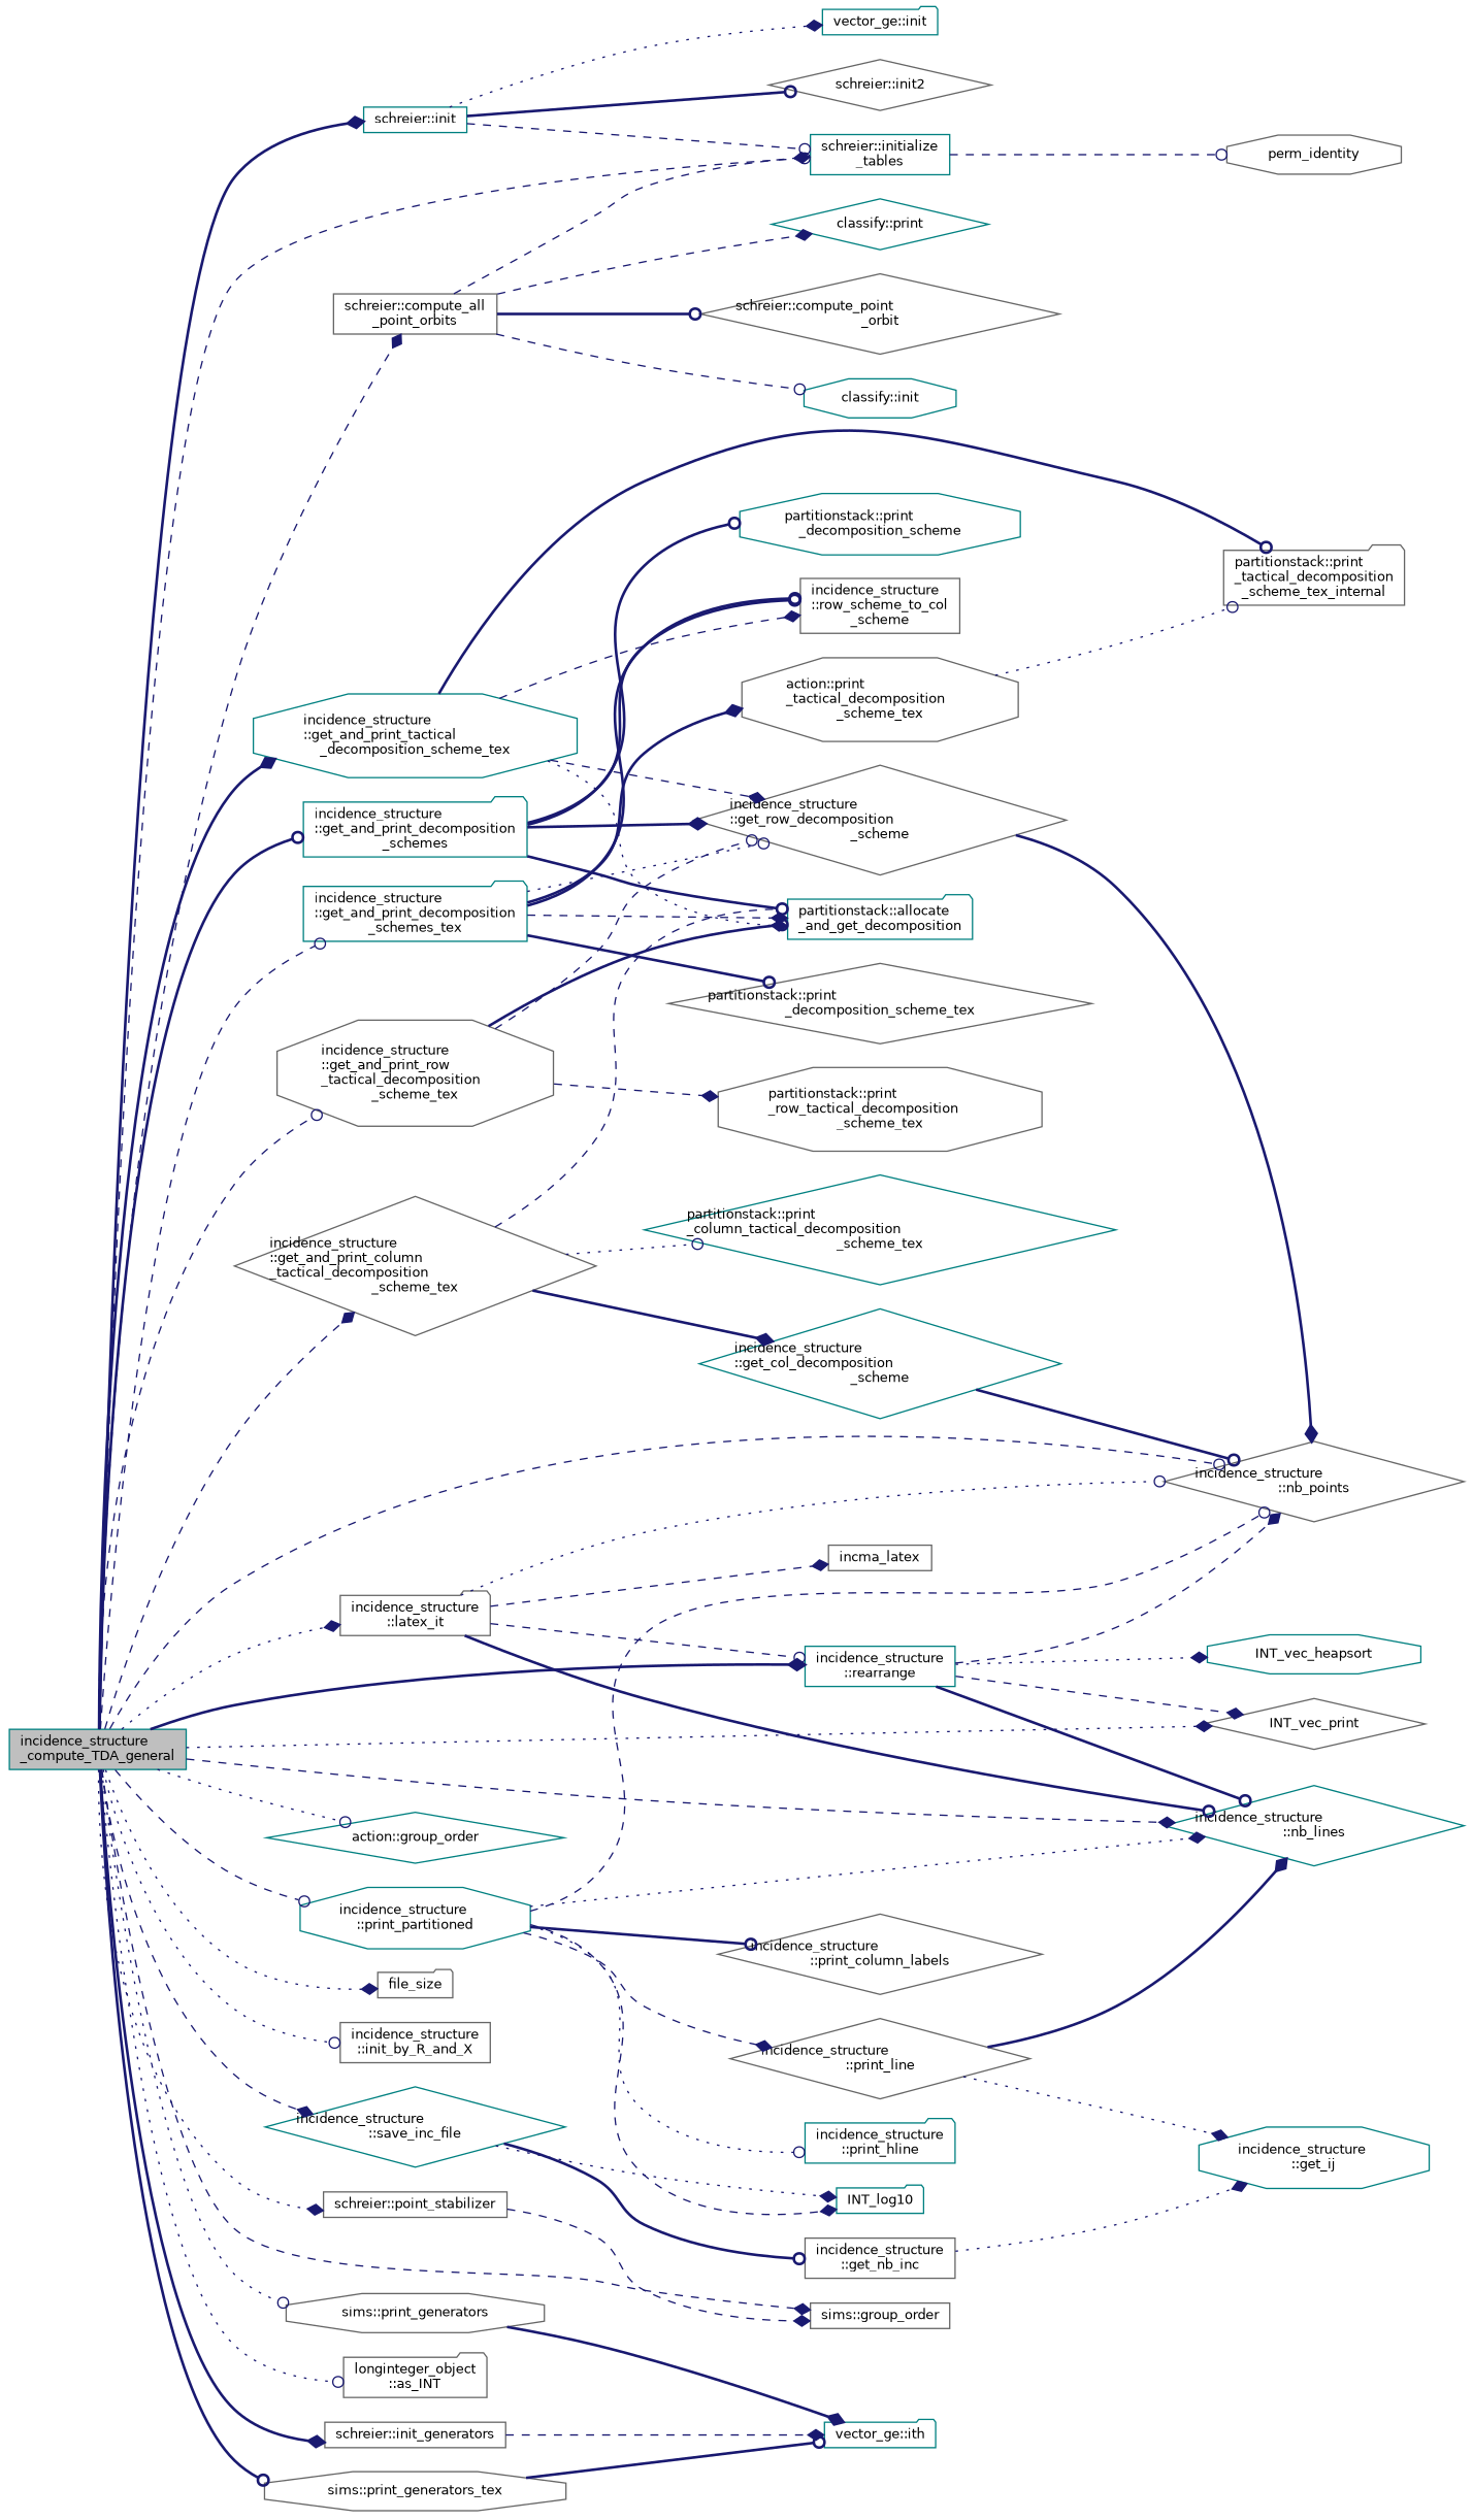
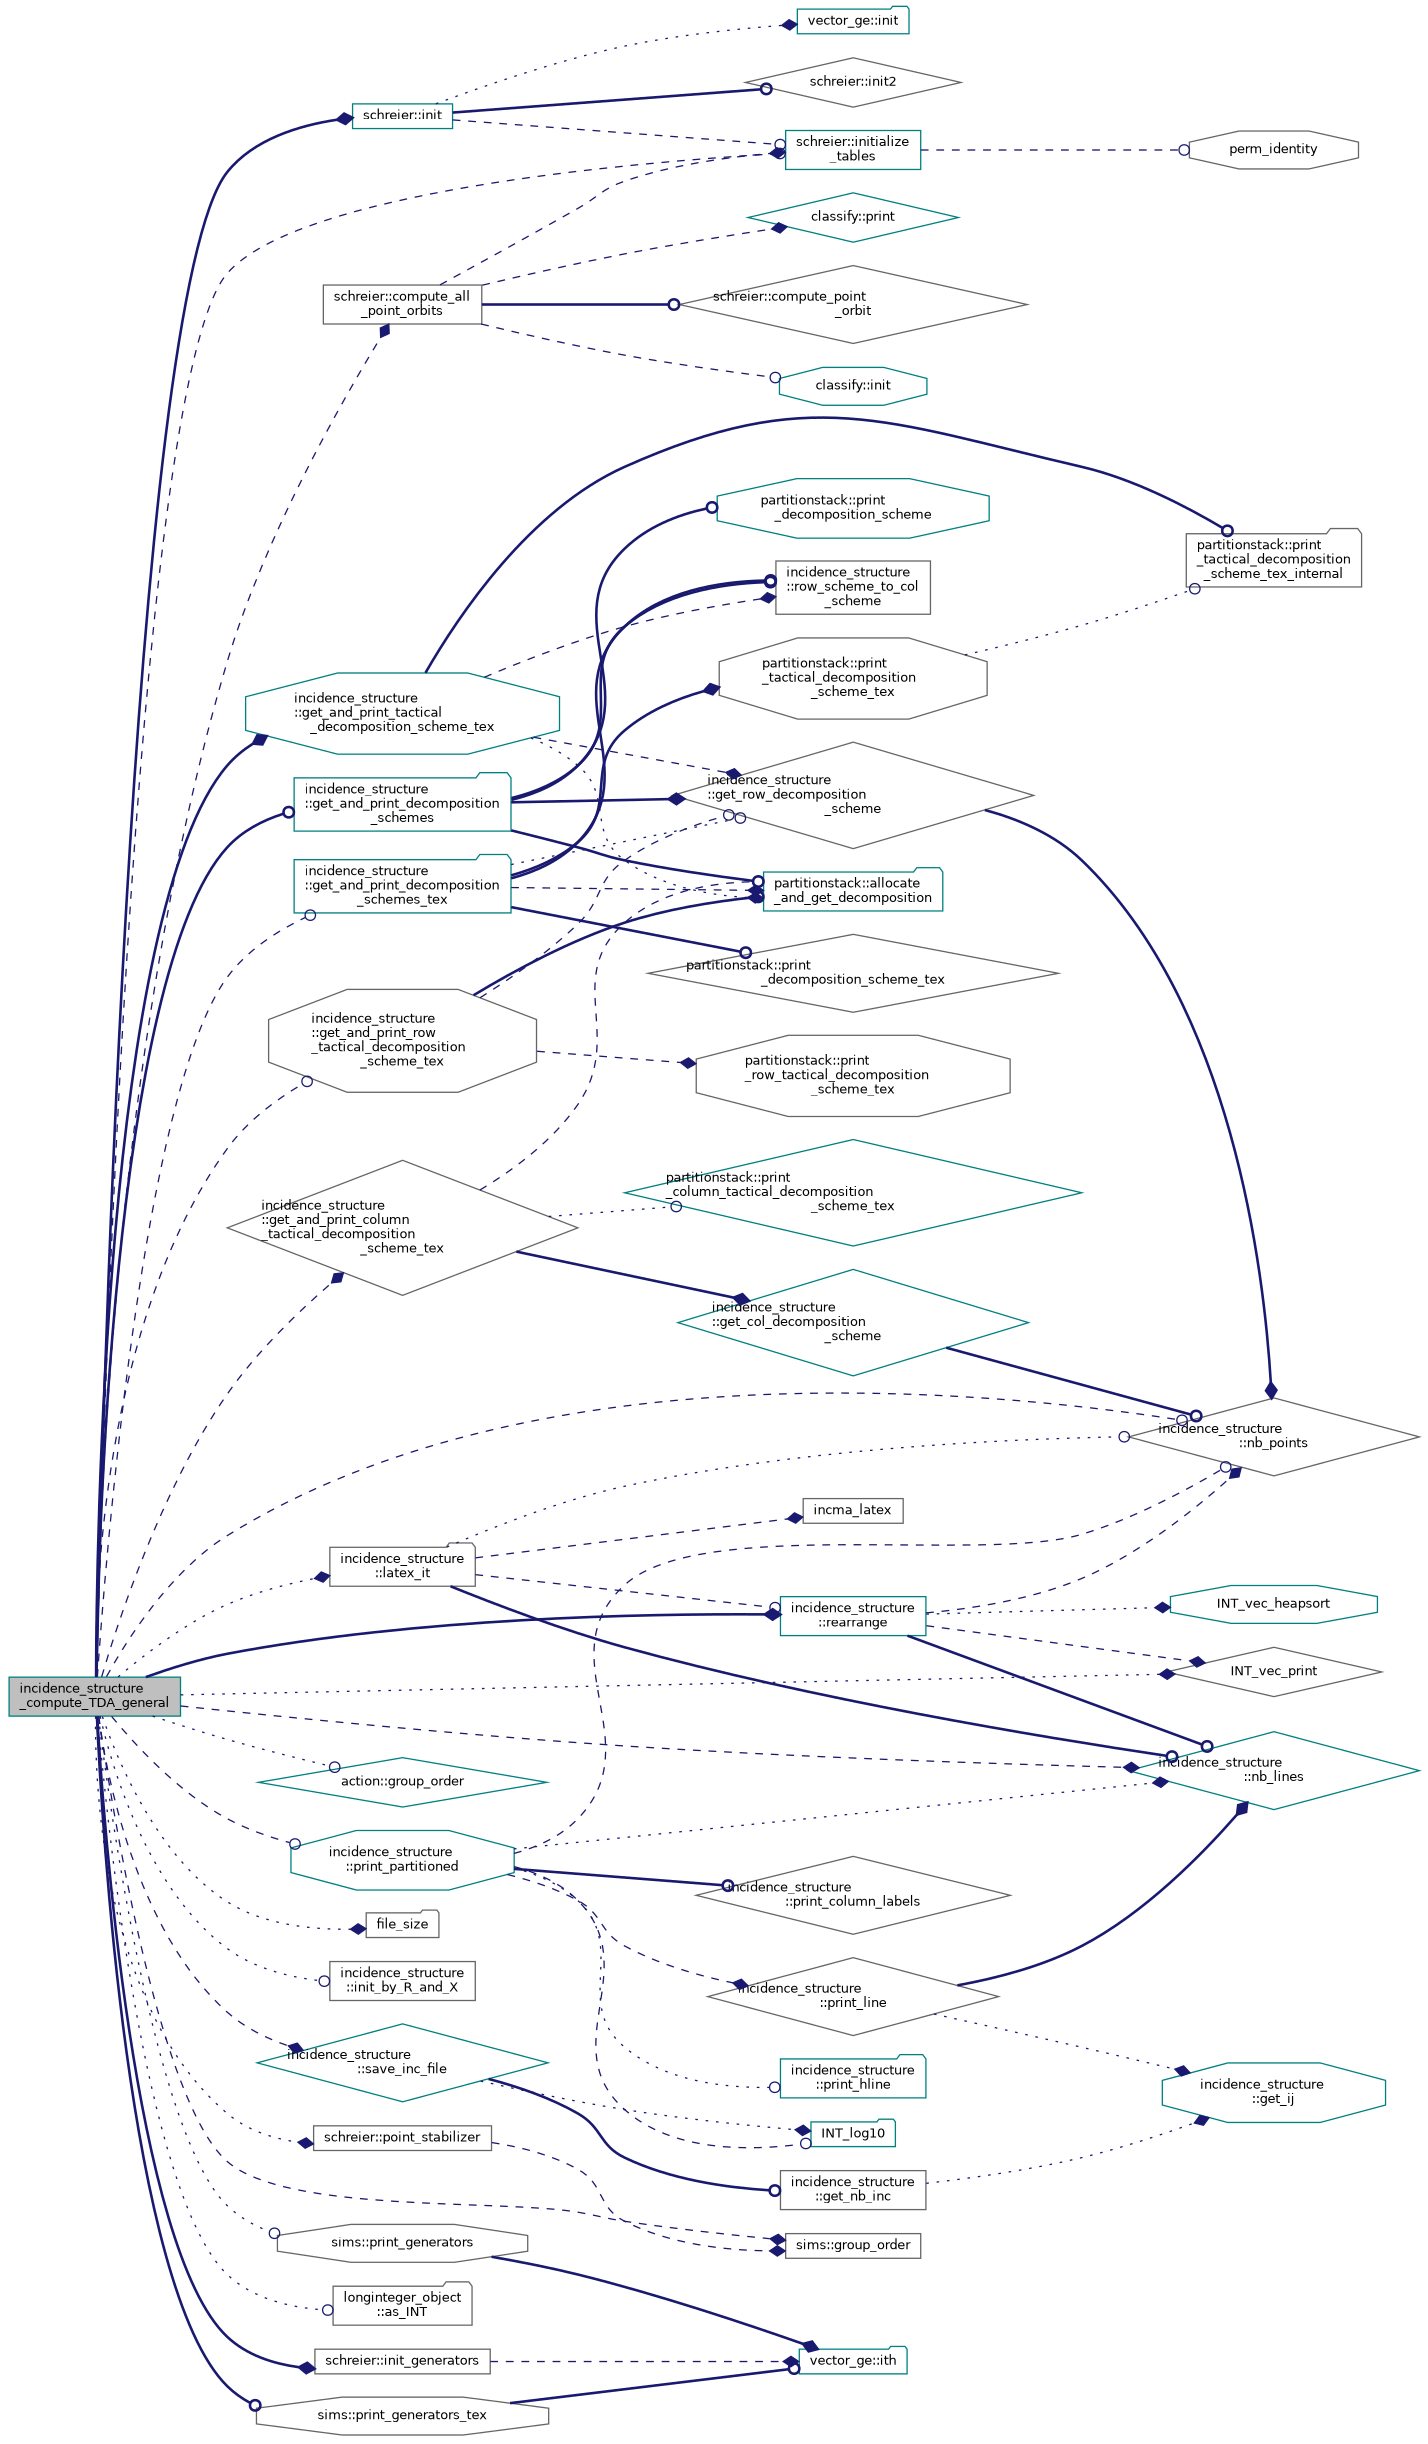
  digraph {
    rankdir=LR
    node [color=gray40 fillcolor=white fontname=Helvetica fontsize=10 shape=diamond style=filled]
    edge [arrowhead=diamond color=midnightblue fontname=Helvetica fontsize=10 labelfontname=Helvetica labelfontsize=10 style=dashed]
    n1 [color=teal fillcolor=grey75 fontcolor=black height=0.2 label="incidence_structure\l_compute_TDA_general" shape=box width=0.4]
    n2 [color=teal height=0.2 label="schreier::init" shape=box width=0.4]
    n3 [color=teal height=0.2 label="schreier::initialize\l_tables" shape=box width=0.4]
    n4 [height=0.2 label="schreier::init_generators" shape=box width=0.4]
    n5 [height=0.2 label="schreier::compute_all\l_point_orbits" shape=box width=0.4]
    n6 [height=0.2 label="incidence_structure\l::nb_points" width=0.4]
    n7 [color=teal height=0.2 label="incidence_structure\l::get_and_print_decomposition\l_schemes" shape=folder width=0.4]
    n8 [color=teal height=0.2 label="incidence_structure\l::get_and_print_decomposition\l_schemes_tex" shape=folder width=0.4]
    n9 [height=0.2 label="incidence_structure\l::get_and_print_row\l_tactical_decomposition\l_scheme_tex" shape=octagon width=0.4]
    n10 [height=0.2 label="incidence_structure\l::get_and_print_column\l_tactical_decomposition\l_scheme_tex" width=0.4]
    n11 [height=0.2 label="incidence_structure\l::latex_it" shape=folder width=0.4]
    n12 [color=teal height=0.2 label="incidence_structure\l::rearrange" shape=box width=0.4]
    n13 [color=teal height=0.2 label="incidence_structure\l::nb_lines" width=0.4]
    n14 [height=0.2 label=INT_vec_print width=0.4]
    n15 [color=teal height=0.2 label="action::group_order" width=0.4]
    n16 [color=teal height=0.2 label="incidence_structure\l::get_and_print_tactical\l_decomposition_scheme_tex" shape=octagon width=0.4]
    n17 [height=0.2 label=file_size shape=folder width=0.4]
    n18 [height=0.2 label="incidence_structure\l::init_by_R_and_X" shape=box width=0.4]
    n19 [color=teal height=0.2 label="incidence_structure\l::save_inc_file" width=0.4]
    n20 [color=teal height=0.2 label="incidence_structure\l::print_partitioned" shape=octagon width=0.4]
    n21 [height=0.2 label="schreier::point_stabilizer" shape=box width=0.4]
    n22 [height=0.2 label="sims::group_order" shape=box width=0.4]
    n23 [height=0.2 label="longinteger_object\l::as_INT" shape=folder width=0.4]
    n24 [height=0.2 label="sims::print_generators" shape=octagon width=0.4]
    n25 [height=0.2 label="sims::print_generators_tex" shape=octagon width=0.4]
    n26 [color=teal height=0.2 label="vector_ge::init" shape=folder width=0.4]
    n27 [height=0.2 label="schreier::init2" width=0.4]
    n28 [height=0.2 label=perm_identity shape=octagon width=0.4]
    n29 [color=teal height=0.2 label="vector_ge::ith" shape=folder width=0.4]
    n30 [height=0.2 label="schreier::compute_point\l_orbit" width=0.4]
    n31 [color=teal height=0.2 label="classify::init" shape=octagon width=0.4]
    n32 [color=teal height=0.2 label="classify::print" width=0.4]
    n33 [color=teal height=0.2 label="partitionstack::allocate\l_and_get_decomposition" shape=folder width=0.4]
    n34 [height=0.2 label="incidence_structure\l::get_row_decomposition\l_scheme" width=0.4]
    n35 [height=0.2 label="incidence_structure\l::row_scheme_to_col\l_scheme" shape=box width=0.4]
    n36 [color=teal height=0.2 label="partitionstack::print\l_decomposition_scheme" shape=octagon width=0.4]
    n37 [height=0.2 label="partitionstack::print\l_decomposition_scheme_tex" width=0.4]
-   n38 [height=0.2 label="action::print\l_tactical_decomposition\l_scheme_tex" shape=octagon width=0.4]
+   n38 [height=0.2 label="partitionstack::print\l_tactical_decomposition\l_scheme_tex" shape=octagon width=0.4]
    n39 [height=0.2 label="partitionstack::print\l_row_tactical_decomposition\l_scheme_tex" shape=octagon width=0.4]
    n40 [color=teal height=0.2 label="incidence_structure\l::get_col_decomposition\l_scheme" width=0.4]
    n41 [color=teal height=0.2 label="partitionstack::print\l_column_tactical_decomposition\l_scheme_tex" width=0.4]
    n42 [height=0.2 label=incma_latex shape=box width=0.4]
    n43 [color=teal height=0.2 label=INT_vec_heapsort shape=octagon width=0.4]
    n44 [height=0.2 label="partitionstack::print\l_tactical_decomposition\l_scheme_tex_internal" shape=folder width=0.4]
    n45 [height=0.2 label="incidence_structure\l::get_nb_inc" shape=box width=0.4]
    n46 [color=teal height=0.2 label=INT_log10 shape=folder width=0.4]
    n47 [height=0.2 label="incidence_structure\l::print_column_labels" width=0.4]
    n48 [color=teal height=0.2 label="incidence_structure\l::print_hline" shape=folder width=0.4]
    n49 [height=0.2 label="incidence_structure\l::print_line" width=0.4]
    n50 [color=teal height=0.2 label="incidence_structure\l::get_ij" shape=octagon width=0.4]
    n1 -> n2 [style=bold]
    n1 -> n3 [arrowhead=odot]
    n1 -> n4 [style=bold]
    n1 -> n5
    n1 -> n6 [arrowhead=odot]
    n1 -> n7 [arrowhead=odot style=bold]
    n1 -> n8 [arrowhead=odot]
    n1 -> n9 [arrowhead=odot]
    n1 -> n10
    n1 -> n11 [style=dotted]
    n1 -> n12 [style=bold]
    n1 -> n13
    n1 -> n14 [style=dotted]
    n1 -> n15 [arrowhead=odot style=dotted]
    n1 -> n16 [style=bold]
    n1 -> n17 [style=dotted]
    n1 -> n18 [arrowhead=odot style=dotted]
    n1 -> n19
    n1 -> n20 [arrowhead=odot]
    n1 -> n21 [style=dotted]
    n1 -> n22
    n1 -> n23 [arrowhead=odot style=dotted]
    n1 -> n24 [arrowhead=odot style=dotted]
    n1 -> n25 [arrowhead=odot style=bold]
    n2 -> n3 [arrowhead=odot]
    n2 -> n26 [style=dotted]
    n2 -> n27 [arrowhead=odot style=bold]
    n3 -> n28 [arrowhead=odot]
    n4 -> n29
    n5 -> n3
    n5 -> n30 [arrowhead=odot style=bold]
    n5 -> n31 [arrowhead=odot]
    n5 -> n32
    n7 -> n33 [arrowhead=odot style=bold]
    n7 -> n34 [style=bold]
    n7 -> n35 [arrowhead=odot style=bold]
    n7 -> n36 [arrowhead=odot style=bold]
    n8 -> n33
    n8 -> n34 [arrowhead=odot style=dotted]
    n8 -> n35 [arrowhead=odot style=bold]
    n8 -> n37 [arrowhead=odot style=bold]
    n8 -> n38 [style=bold]
    n9 -> n33 [arrowhead=odot style=bold]
    n9 -> n34 [arrowhead=odot]
    n9 -> n39
    n10 -> n33 [arrowhead=odot]
    n10 -> n40 [style=bold]
    n10 -> n41 [arrowhead=odot style=dotted]
    n11 -> n6 [arrowhead=odot style=dotted]
    n11 -> n12 [arrowhead=odot]
    n11 -> n13 [arrowhead=odot style=bold]
    n11 -> n42
    n12 -> n6
    n12 -> n13 [arrowhead=odot style=bold]
    n12 -> n14
    n12 -> n43 [style=dotted]
    n16 -> n33 [style=dotted]
    n16 -> n34
    n16 -> n35
    n16 -> n44 [arrowhead=odot style=bold]
    n19 -> n45 [arrowhead=odot style=bold]
    n19 -> n46 [style=dotted]
    n20 -> n6 [arrowhead=odot]
    n20 -> n13 [style=dotted]
-   n20 -> n46
+   n20 -> n46 [arrowhead=odot]
    n20 -> n47 [arrowhead=odot style=bold]
    n20 -> n48 [arrowhead=odot style=dotted]
    n20 -> n49
    n21 -> n22
    n24 -> n29 [style=bold]
    n25 -> n29 [arrowhead=odot style=bold]
    n34 -> n6 [style=bold]
    n38 -> n44 [arrowhead=odot style=dotted]
    n40 -> n6 [arrowhead=odot style=bold]
    n45 -> n50 [style=dotted]
    n49 -> n13 [style=bold]
    n49 -> n50 [style=dotted]
  }
